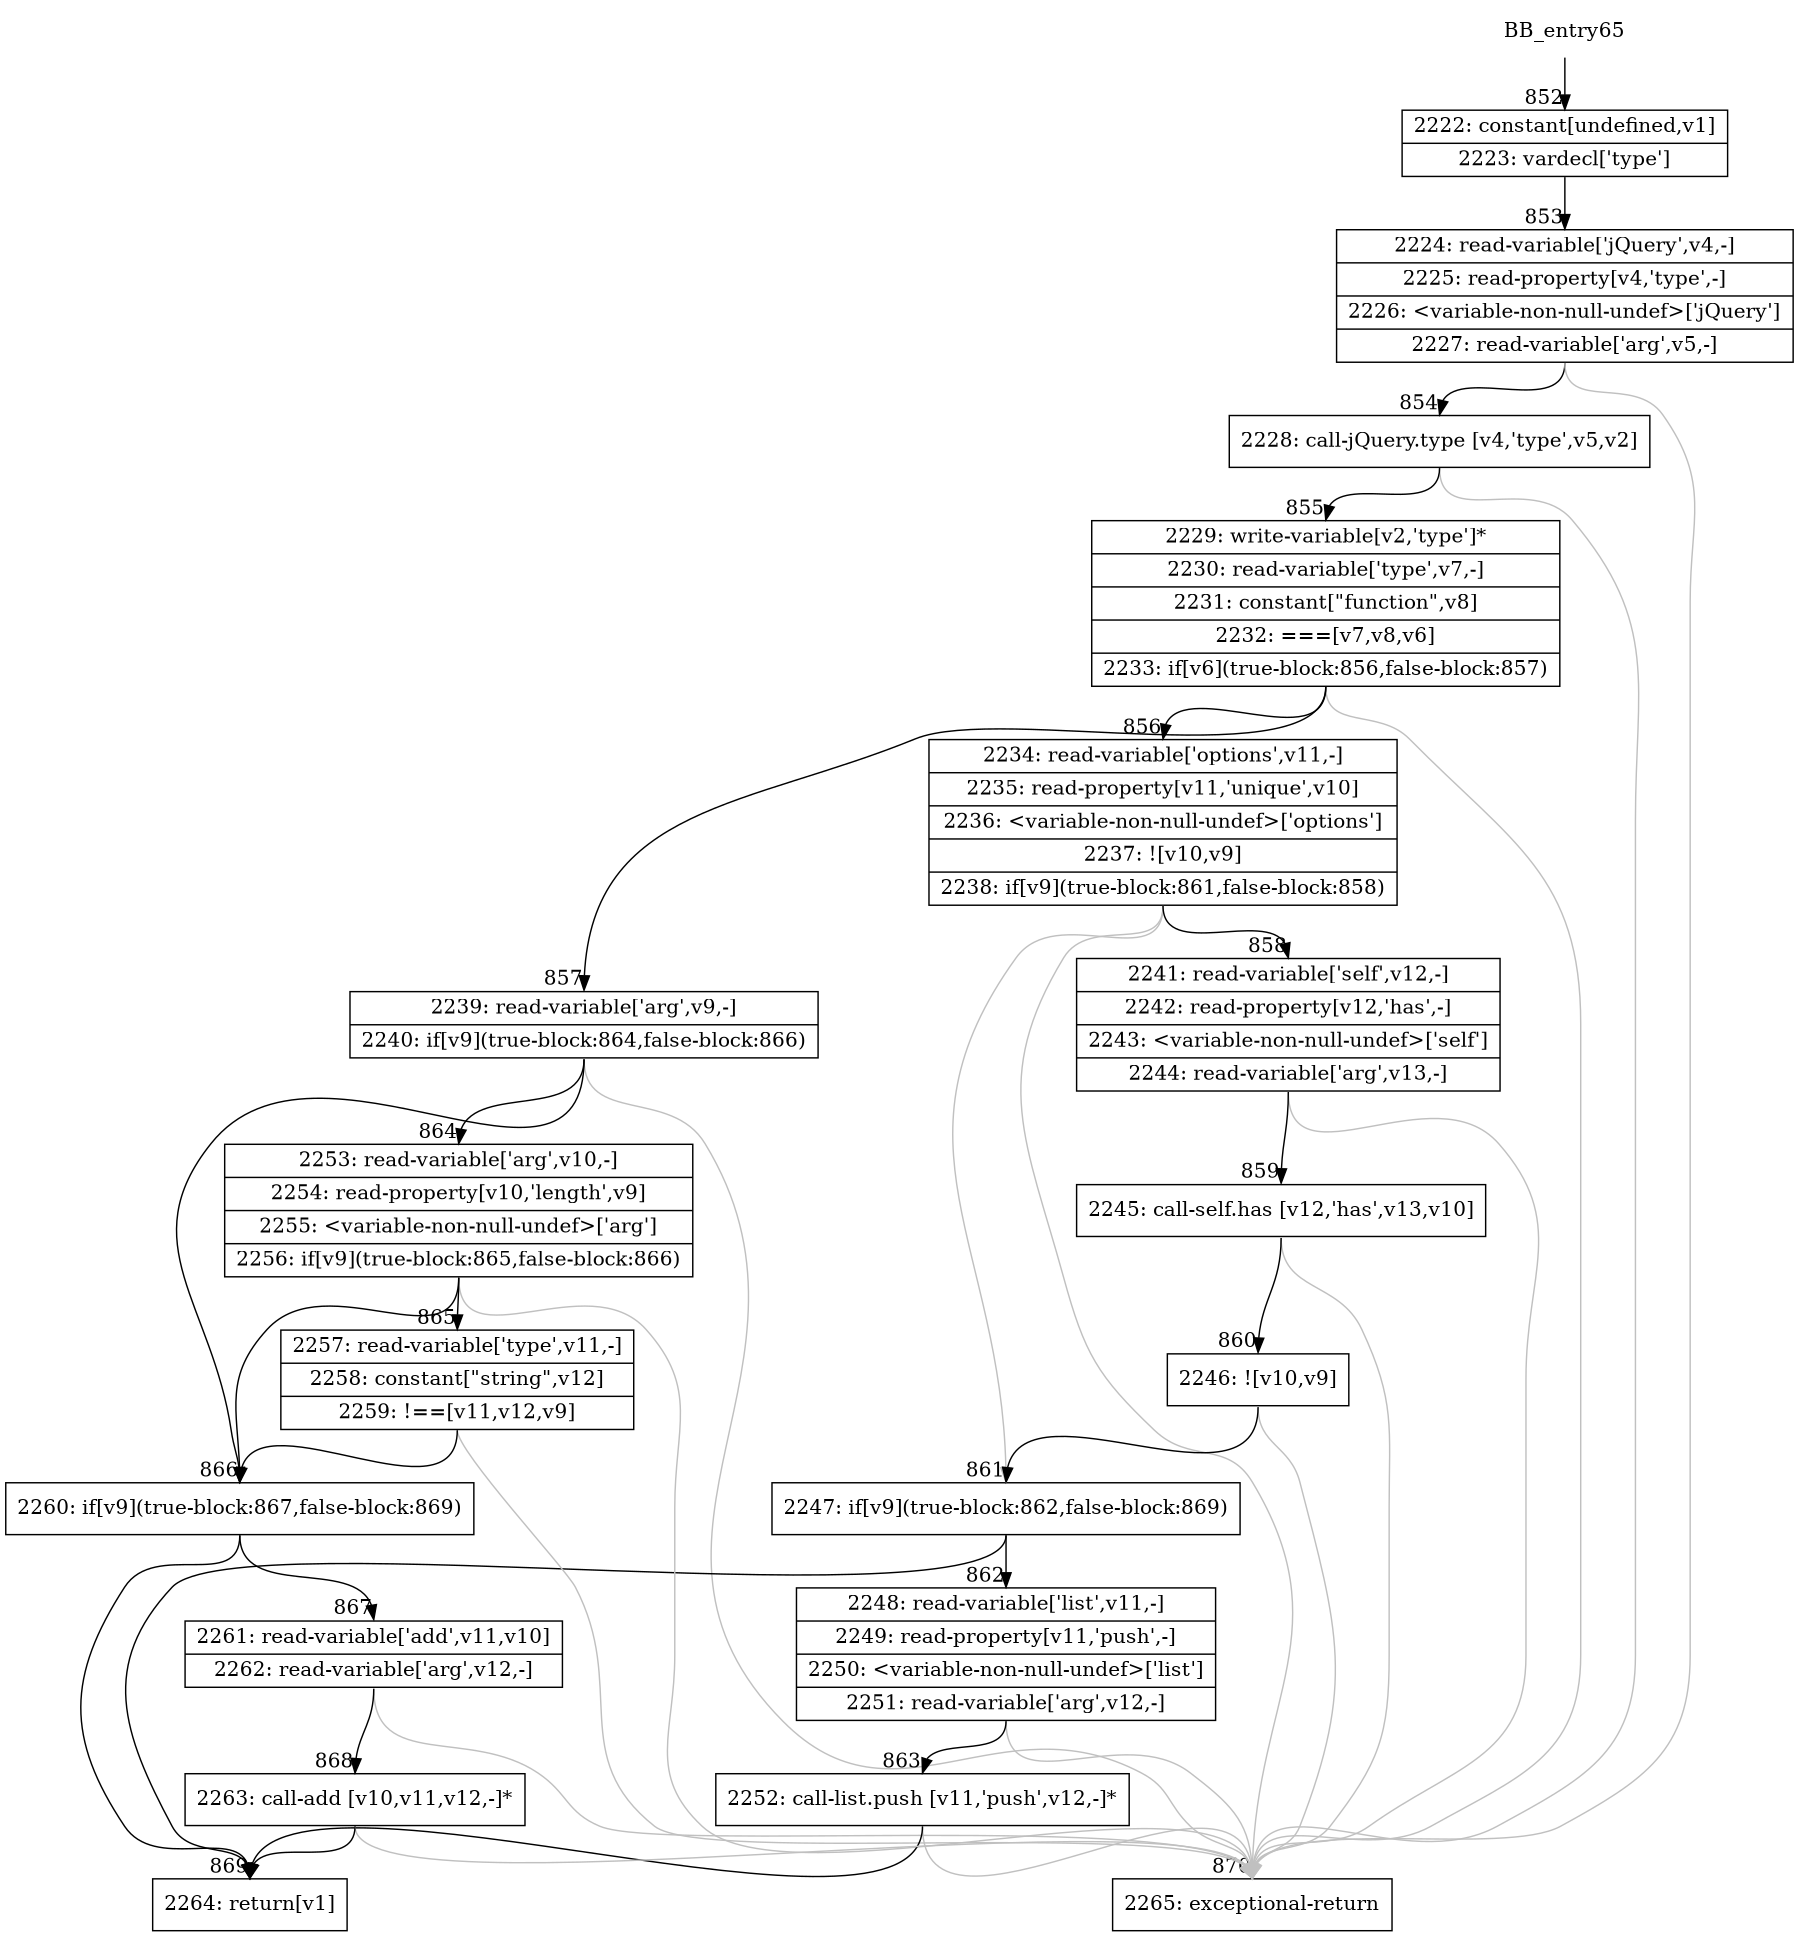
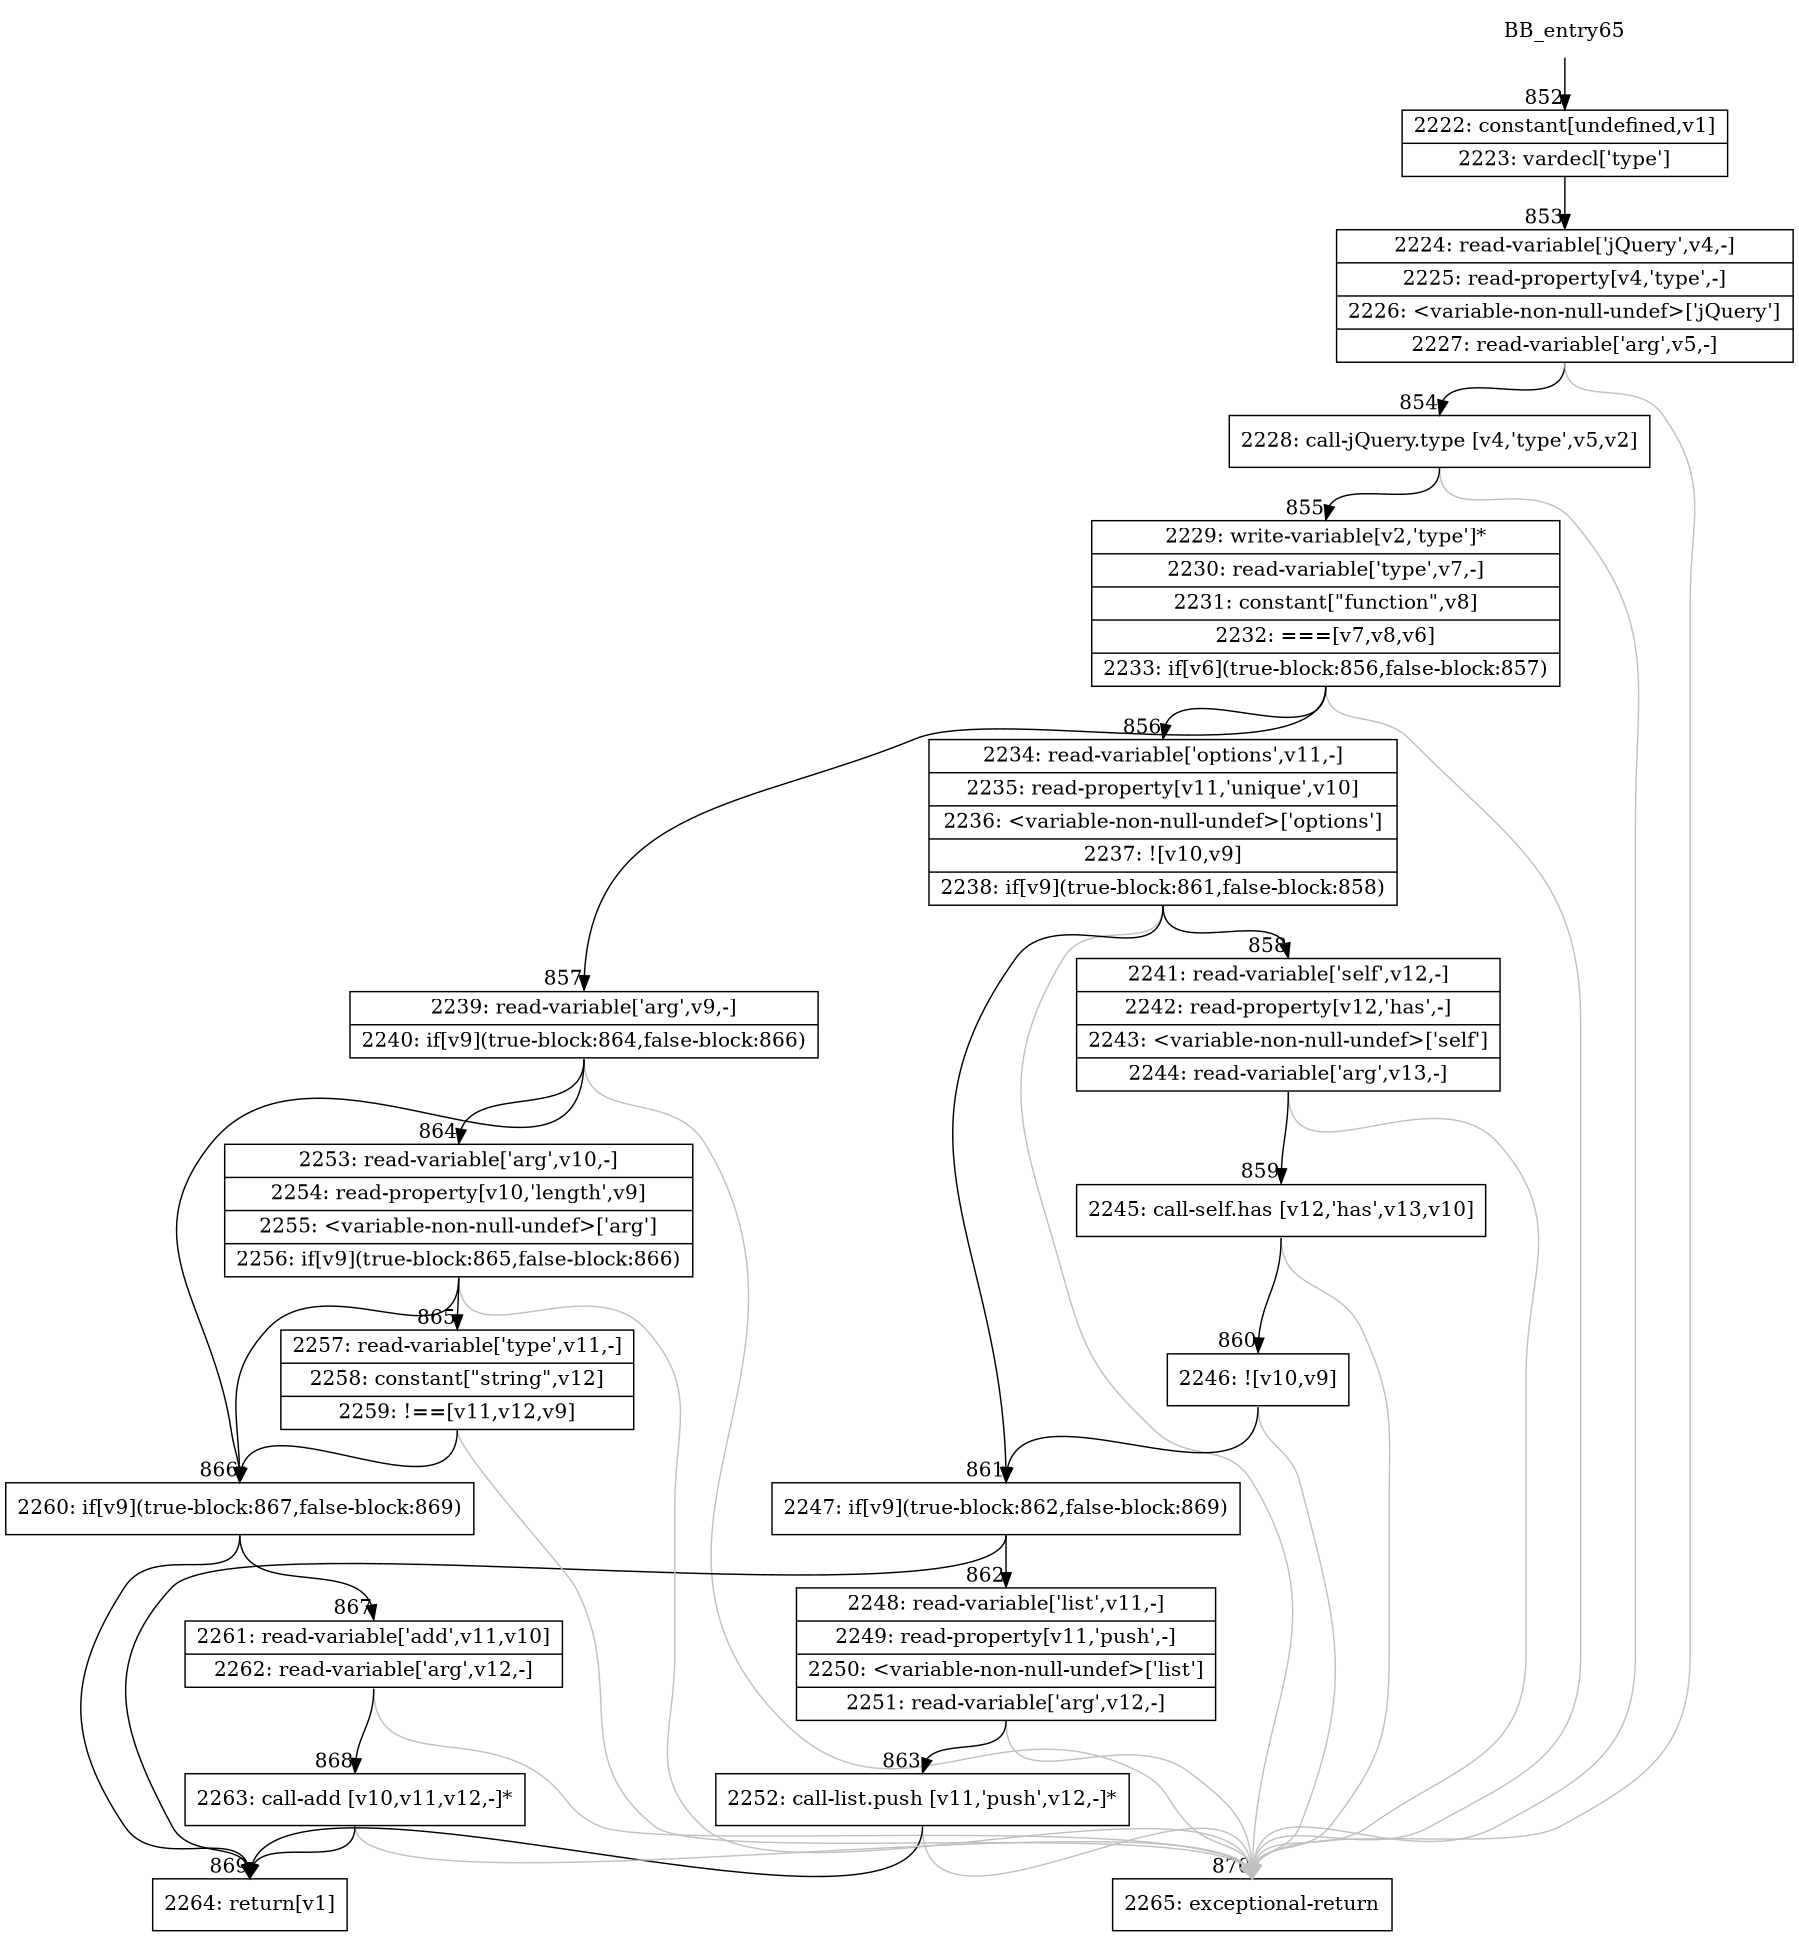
  digraph {
    rankdir=TD
    node [shape=record]
    edge [headport=n tailport=s]
    n1 [label=BB_entry65 shape=none]
    n2 [label="{2222: constant[undefined,v1]|2223: vardecl['type']}"]
    n3 [label="{2224: read-variable['jQuery',v4,-]|2225: read-property[v4,'type',-]|2226: \<variable-non-null-undef\>['jQuery']|2227: read-variable['arg',v5,-]}"]
    n4 [label="{2228: call-jQuery.type [v4,'type',v5,v2]}"]
    n5 [label="{2265: exceptional-return}"]
    n6 [label="{2229: write-variable[v2,'type']*|2230: read-variable['type',v7,-]|2231: constant[\"function\",v8]|2232: ===[v7,v8,v6]|2233: if[v6](true-block:856,false-block:857)}"]
    n7 [label="{2234: read-variable['options',v11,-]|2235: read-property[v11,'unique',v10]|2236: \<variable-non-null-undef\>['options']|2237: ![v10,v9]|2238: if[v9](true-block:861,false-block:858)}"]
    n8 [label="{2239: read-variable['arg',v9,-]|2240: if[v9](true-block:864,false-block:866)}"]
    n9 [label="{2247: if[v9](true-block:862,false-block:869)}"]
    n10 [label="{2241: read-variable['self',v12,-]|2242: read-property[v12,'has',-]|2243: \<variable-non-null-undef\>['self']|2244: read-variable['arg',v13,-]}"]
    n11 [label="{2260: if[v9](true-block:867,false-block:869)}"]
    n12 [label="{2253: read-variable['arg',v10,-]|2254: read-property[v10,'length',v9]|2255: \<variable-non-null-undef\>['arg']|2256: if[v9](true-block:865,false-block:866)}"]
    n13 [label="{2248: read-variable['list',v11,-]|2249: read-property[v11,'push',-]|2250: \<variable-non-null-undef\>['list']|2251: read-variable['arg',v12,-]}"]
    n14 [label="{2264: return[v1]}"]
    n15 [label="{2245: call-self.has [v12,'has',v13,v10]}"]
    n16 [label="{2261: read-variable['add',v11,v10]|2262: read-variable['arg',v12,-]}"]
    n17 [label="{2257: read-variable['type',v11,-]|2258: constant[\"string\",v12]|2259: !==[v11,v12,v9]}"]
    n18 [label="{2252: call-list.push [v11,'push',v12,-]*}"]
    n19 [label="{2246: ![v10,v9]}"]
    n20 [label="{2263: call-add [v10,v11,v12,-]*}"]
    n1 -> n2 [headlabel="    852"]
    n2 -> n3 [headlabel="      853"]
    n3 -> n4 [headlabel="      854"]
    n3 -> n5 [color=gray headlabel="      870"]
    n4 -> n5 [color=gray]
    n4 -> n6 [headlabel="      855"]
    n6 -> n5 [color=gray]
    n6 -> n7 [headlabel="      856"]
    n6 -> n8 [headlabel="      857"]
    n7 -> n5 [color=gray]
-   n7 -> n9 [headlabel="      861" color=gray]
+   n7 -> n9 [headlabel="      861"]
    n7 -> n10 [headlabel="      858"]
    n8 -> n5 [color=gray]
    n8 -> n11 [headlabel="      866"]
    n8 -> n12 [headlabel="      864"]
    n9 -> n13 [headlabel="      862"]
    n9 -> n14 [headlabel="      869"]
    n10 -> n5 [color=gray]
    n10 -> n15 [headlabel="      859"]
    n11 -> n14
    n11 -> n16 [headlabel="      867"]
    n12 -> n5 [color=gray]
    n12 -> n11
    n12 -> n17 [headlabel="      865"]
    n13 -> n5 [color=gray]
    n13 -> n18 [headlabel="      863"]
    n15 -> n5 [color=gray]
    n15 -> n19 [headlabel="      860"]
    n16 -> n5 [color=gray]
    n16 -> n20 [headlabel="      868"]
    n17 -> n5 [color=gray]
    n17 -> n11
    n18 -> n5 [color=gray]
    n18 -> n14
    n19 -> n5 [color=gray]
    n19 -> n9
    n20 -> n5 [color=gray]
    n20 -> n14
  }
